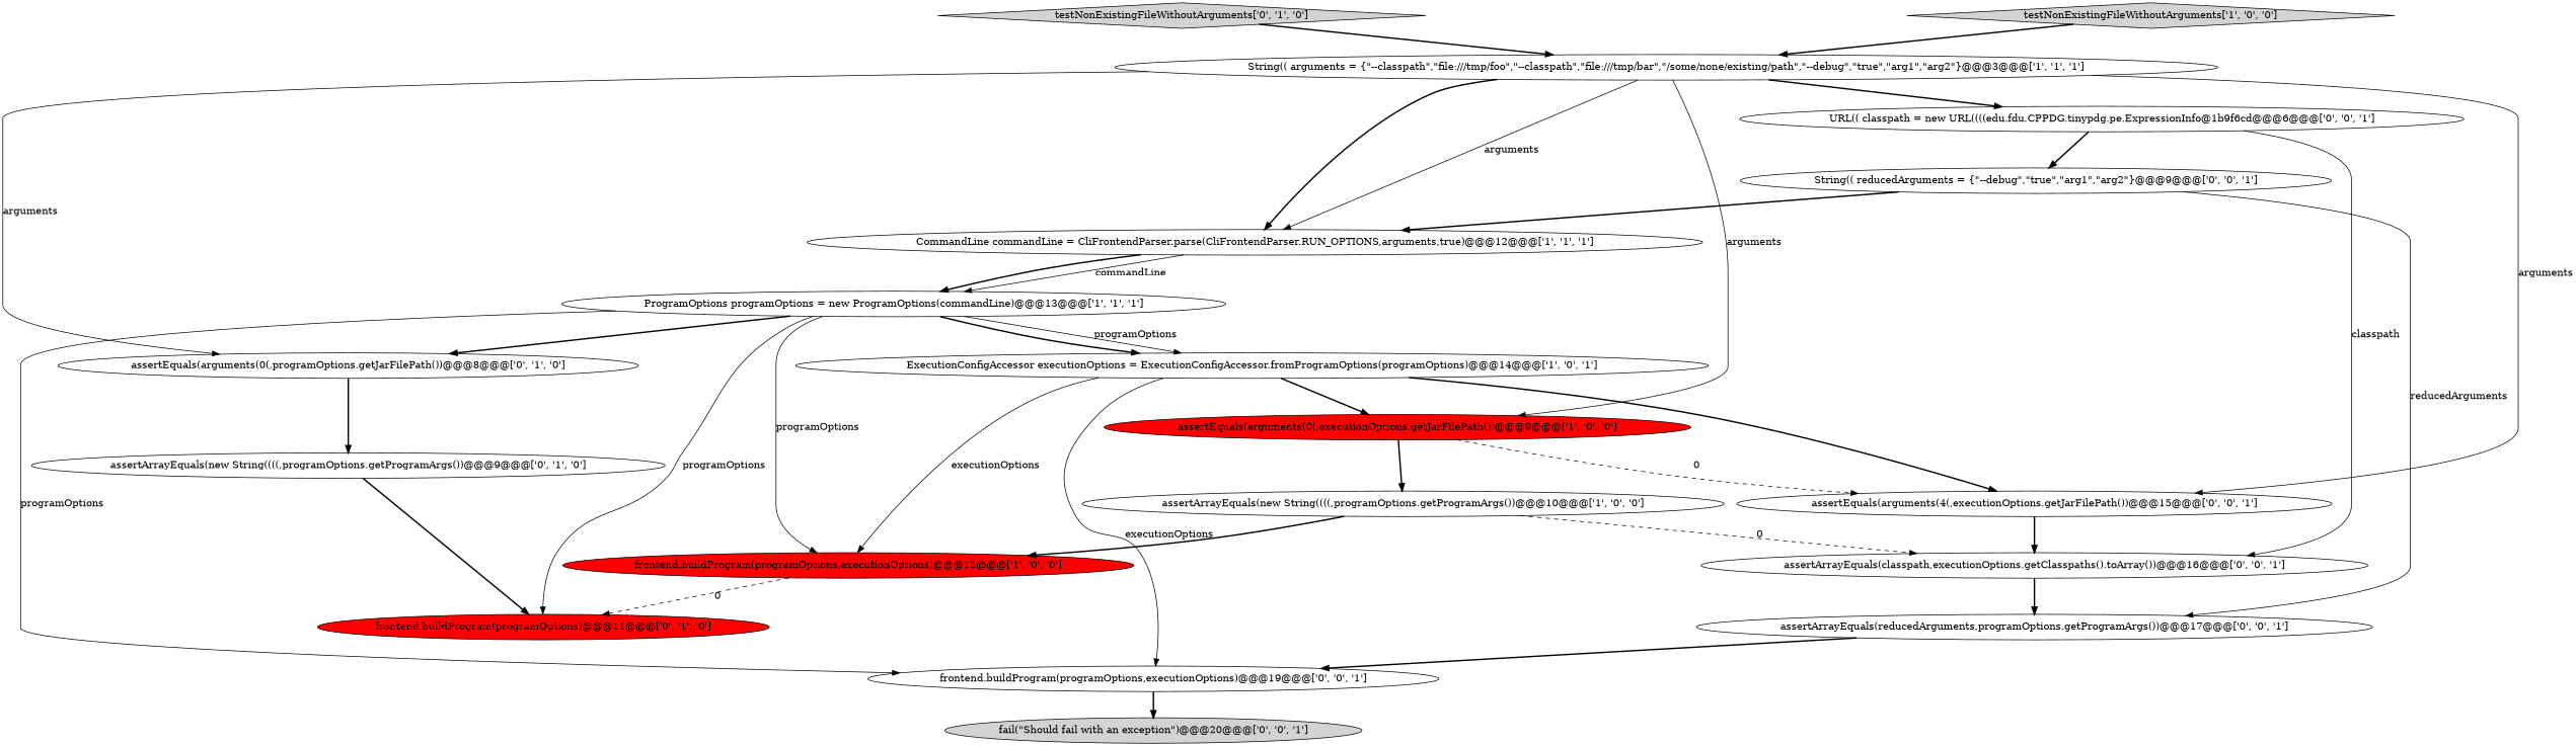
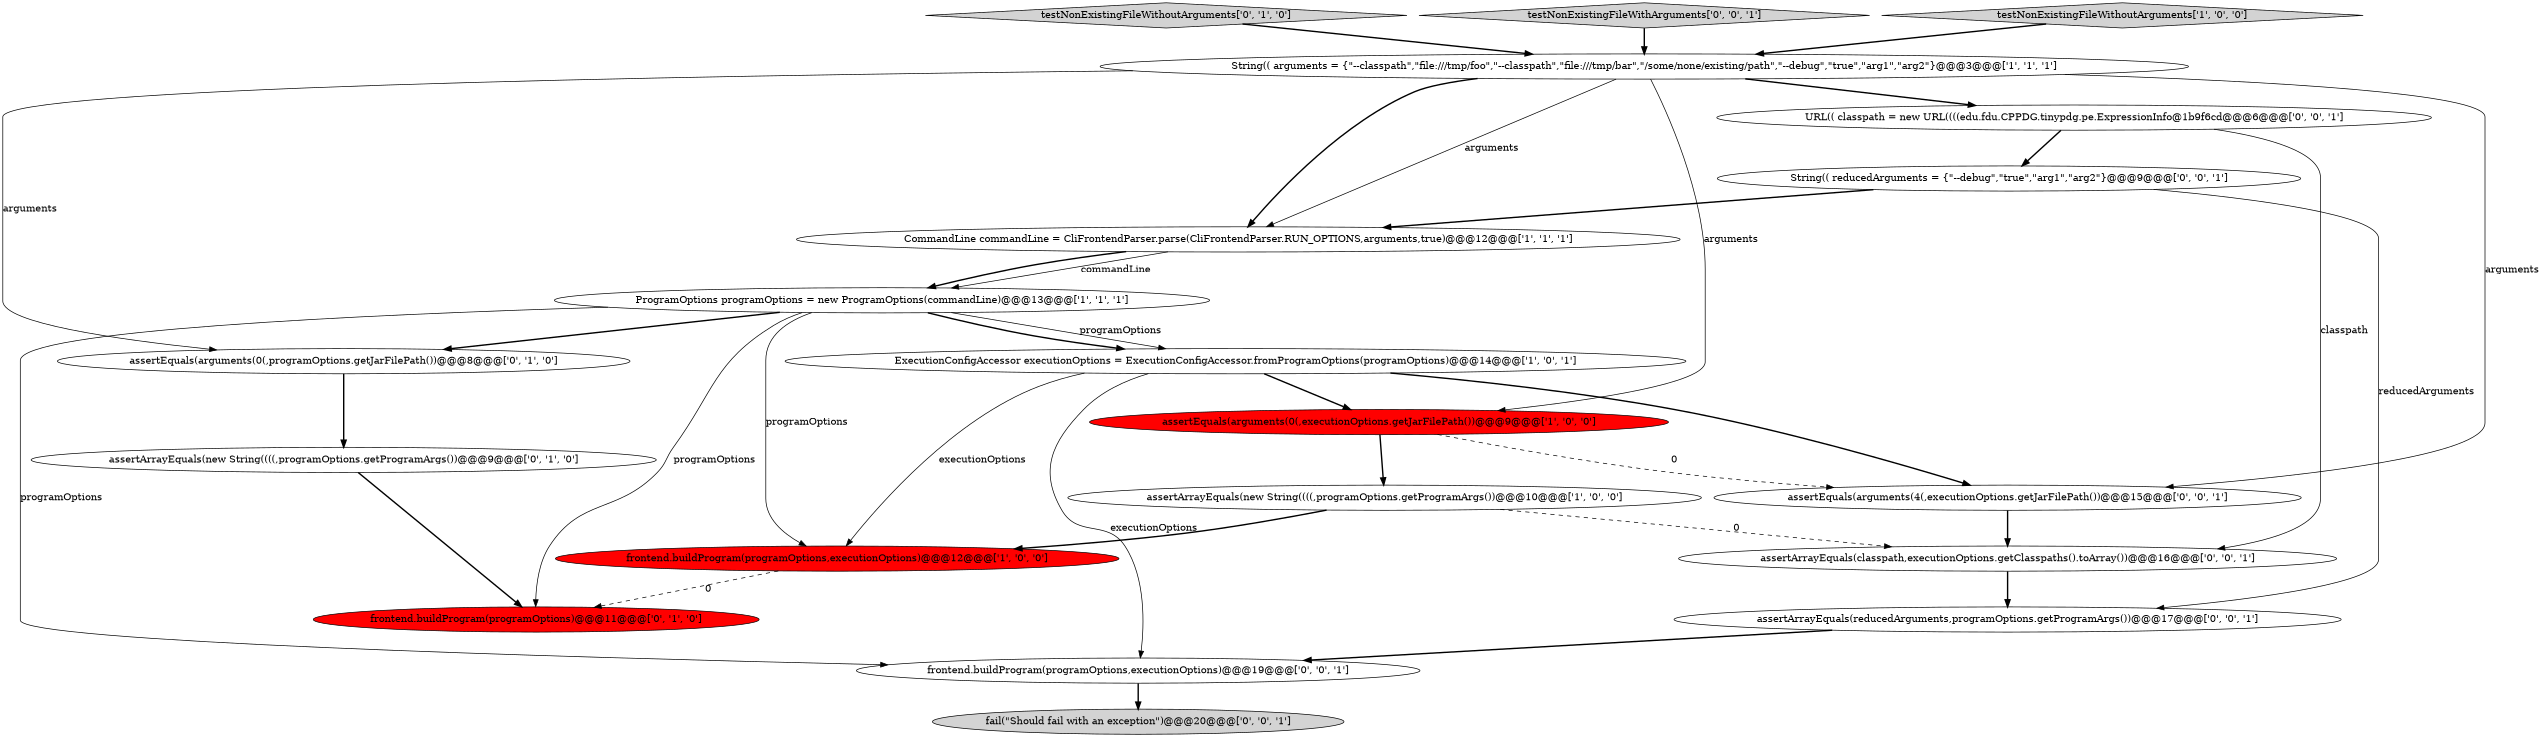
  digraph {
    node [fillcolor=white shape=ellipse style=filled]
    edge [style=bold]
    n1 [label="CommandLine commandLine = CliFrontendParser.parse(CliFrontendParser.RUN_OPTIONS,arguments,true)@@@12@@@['1', '1', '1']"]
    n2 [label="ProgramOptions programOptions = new ProgramOptions(commandLine)@@@13@@@['1', '1', '1']"]
    n3 [label="assertArrayEquals(classpath,executionOptions.getClasspaths().toArray())@@@16@@@['0', '0', '1']"]
    n4 [label="assertArrayEquals(reducedArguments,programOptions.getProgramArgs())@@@17@@@['0', '0', '1']"]
    n5 [label="String(( arguments = {\"--classpath\",\"file:///tmp/foo\",\"--classpath\",\"file:///tmp/bar\",\"/some/none/existing/path\",\"--debug\",\"true\",\"arg1\",\"arg2\"}@@@3@@@['1', '1', '1']"]
    n6 [label="assertEquals(arguments(0(,programOptions.getJarFilePath())@@@8@@@['0', '1', '0']"]
    n7 [label="URL(( classpath = new URL((((edu.fdu.CPPDG.tinypdg.pe.ExpressionInfo@1b9f6cd@@@6@@@['0', '0', '1']"]
    n8 [label="assertEquals(arguments(4(,executionOptions.getJarFilePath())@@@15@@@['0', '0', '1']"]
    n9 [fillcolor=red label="assertEquals(arguments(0(,executionOptions.getJarFilePath())@@@9@@@['1', '0', '0']"]
    n10 [label="ExecutionConfigAccessor executionOptions = ExecutionConfigAccessor.fromProgramOptions(programOptions)@@@14@@@['1', '0', '1']"]
    n11 [label="frontend.buildProgram(programOptions,executionOptions)@@@19@@@['0', '0', '1']"]
    n12 [fillcolor=red label="frontend.buildProgram(programOptions,executionOptions)@@@12@@@['1', '0', '0']"]
    n13 [fillcolor=red label="frontend.buildProgram(programOptions)@@@11@@@['0', '1', '0']"]
    n14 [label="assertArrayEquals(new String((((,programOptions.getProgramArgs())@@@9@@@['0', '1', '0']"]
    n15 [label="String(( reducedArguments = {\"--debug\",\"true\",\"arg1\",\"arg2\"}@@@9@@@['0', '0', '1']"]
    n16 [label="assertArrayEquals(new String((((,programOptions.getProgramArgs())@@@10@@@['1', '0', '0']"]
    n17 [fillcolor=lightgray label="testNonExistingFileWithoutArguments['0', '1', '0']" shape=diamond]
+   n18 [fillcolor=lightgray label="testNonExistingFileWithArguments['0', '0', '1']" shape=diamond]
    n19 [fillcolor=lightgray label="fail(\"Should fail with an exception\")@@@20@@@['0', '0', '1']"]
    n20 [fillcolor=lightgray label="testNonExistingFileWithoutArguments['1', '0', '0']" shape=diamond]
    n1 -> n2 [label=commandLine style=solid]
    n1 -> n2
    n2 -> n6
    n2 -> n10 [label=programOptions style=solid]
    n2 -> n10
    n2 -> n11 [label=programOptions style=solid]
    n2 -> n12 [label=programOptions style=solid]
    n2 -> n13 [label=programOptions style=solid]
    n3 -> n4
    n4 -> n11
    n5 -> n1
    n5 -> n1 [label=arguments style=solid]
    n5 -> n6 [label=arguments style=solid]
    n5 -> n7
    n5 -> n8 [label=arguments style=solid]
    n5 -> n9 [label=arguments style=solid]
    n6 -> n14
    n7 -> n3 [label=classpath style=solid]
    n7 -> n15
    n8 -> n3
    n9 -> n8 [label=0 style=dashed]
    n9 -> n16
    n10 -> n8
    n10 -> n9
    n10 -> n11 [label=executionOptions style=solid]
    n10 -> n12 [label=executionOptions style=solid]
    n11 -> n19
    n12 -> n13 [label=0 style=dashed]
    n14 -> n13
    n15 -> n1
    n15 -> n4 [label=reducedArguments style=solid]
    n16 -> n3 [label=0 style=dashed]
    n16 -> n12
    n17 -> n5
+   n18 -> n5
    n20 -> n5
  }
